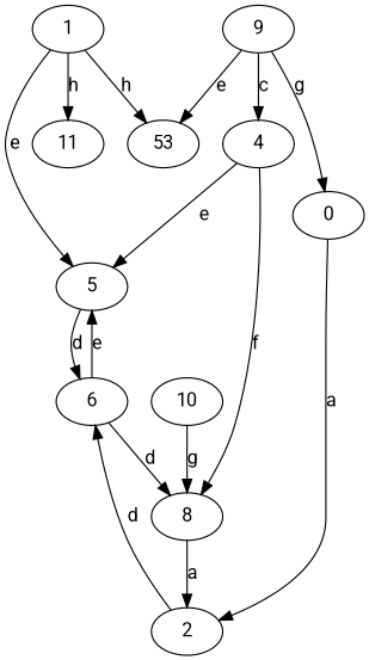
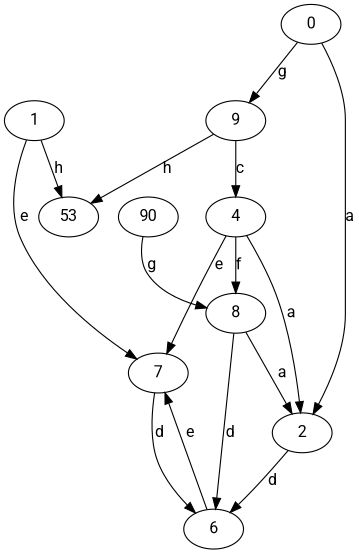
  strict digraph {
    fontname=Roboto
    node [fontname=Roboto]
    edge [fontname=Roboto]
    1
-   7 [label=5]
-   11
+   7
    n4 [label=53]
    6
    2
    4
    8
    0
    9
-   10
+   10 [label=90]
    1 -> 7 [label=e]
-   1 -> 11 [label=h]
    1 -> n4 [label=h]
    7 -> 6 [label=d]
    6 -> 7 [label=e]
    2 -> 6 [label=d]
    4 -> 7 [label=e]
+   4 -> 2 [label=a]
    4 -> 8 [label=f]
-   6 -> 8 [label=d]
+   8 -> 6 [label=d]
    8 -> 2 [label=a]
    0 -> 2 [label=a]
-   9 -> 0 [label=g]
-   9 -> n4 [label=e]
+   0 -> 9 [label=g]
+   9 -> n4 [label=h]
    9 -> 4 [label=c]
    10 -> 8 [label=g]
  }
